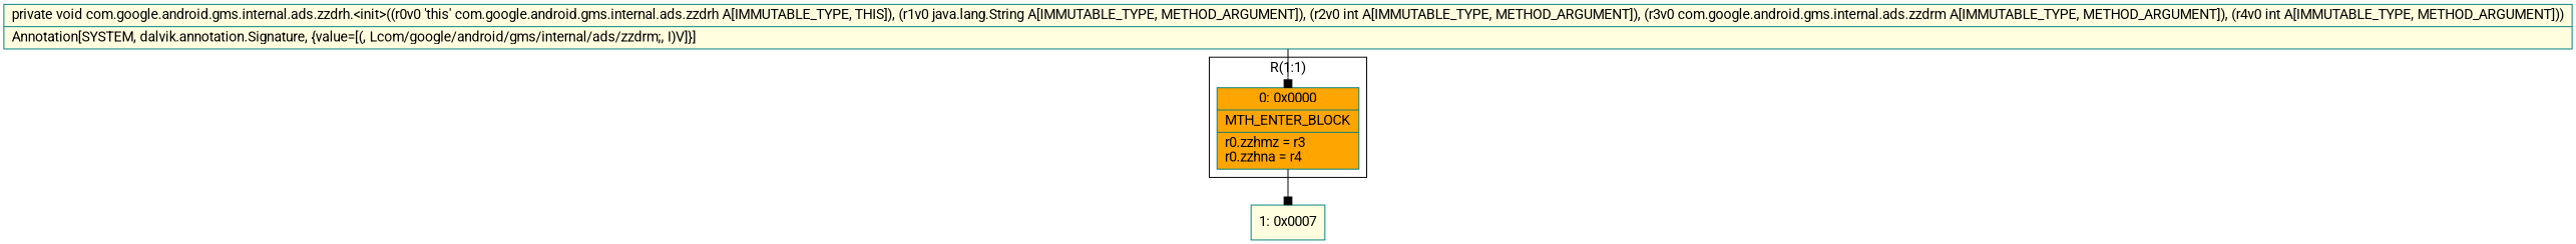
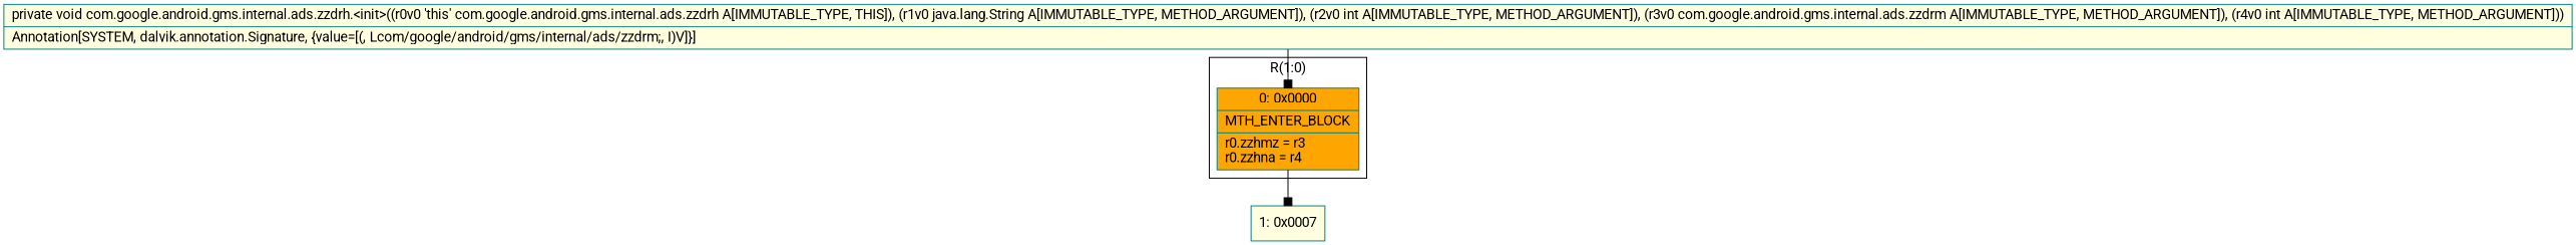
  digraph {
    fontname=Roboto
    node [color=teal shape=record style=filled fillcolor=lightyellow fontname=Roboto]
    edge [arrowhead=box fontname=Roboto]
    n1 [label="{0\:\ 0x0000|MTH_ENTER_BLOCK\l|r0.zzhmz = r3\lr0.zzhna = r4\l}" fillcolor=orange]
    n2 [label="{1\:\ 0x0007}"]
    n3 [label="{private void com.google.android.gms.internal.ads.zzdrh.\<init\>((r0v0 'this' com.google.android.gms.internal.ads.zzdrh A[IMMUTABLE_TYPE, THIS]), (r1v0 java.lang.String A[IMMUTABLE_TYPE, METHOD_ARGUMENT]), (r2v0 int A[IMMUTABLE_TYPE, METHOD_ARGUMENT]), (r3v0 com.google.android.gms.internal.ads.zzdrm A[IMMUTABLE_TYPE, METHOD_ARGUMENT]), (r4v0 int A[IMMUTABLE_TYPE, METHOD_ARGUMENT]))  | Annotation[SYSTEM, dalvik.annotation.Signature, \{value=[(, Lcom\/google\/android\/gms\/internal\/ads\/zzdrm;, I)V]\}]\l}"]
    subgraph cluster_1 {
-     label="R(1:1)"
+     label="R(1:0)"
      n1
    }
    n1 -> n2
    n3 -> n1
  }
